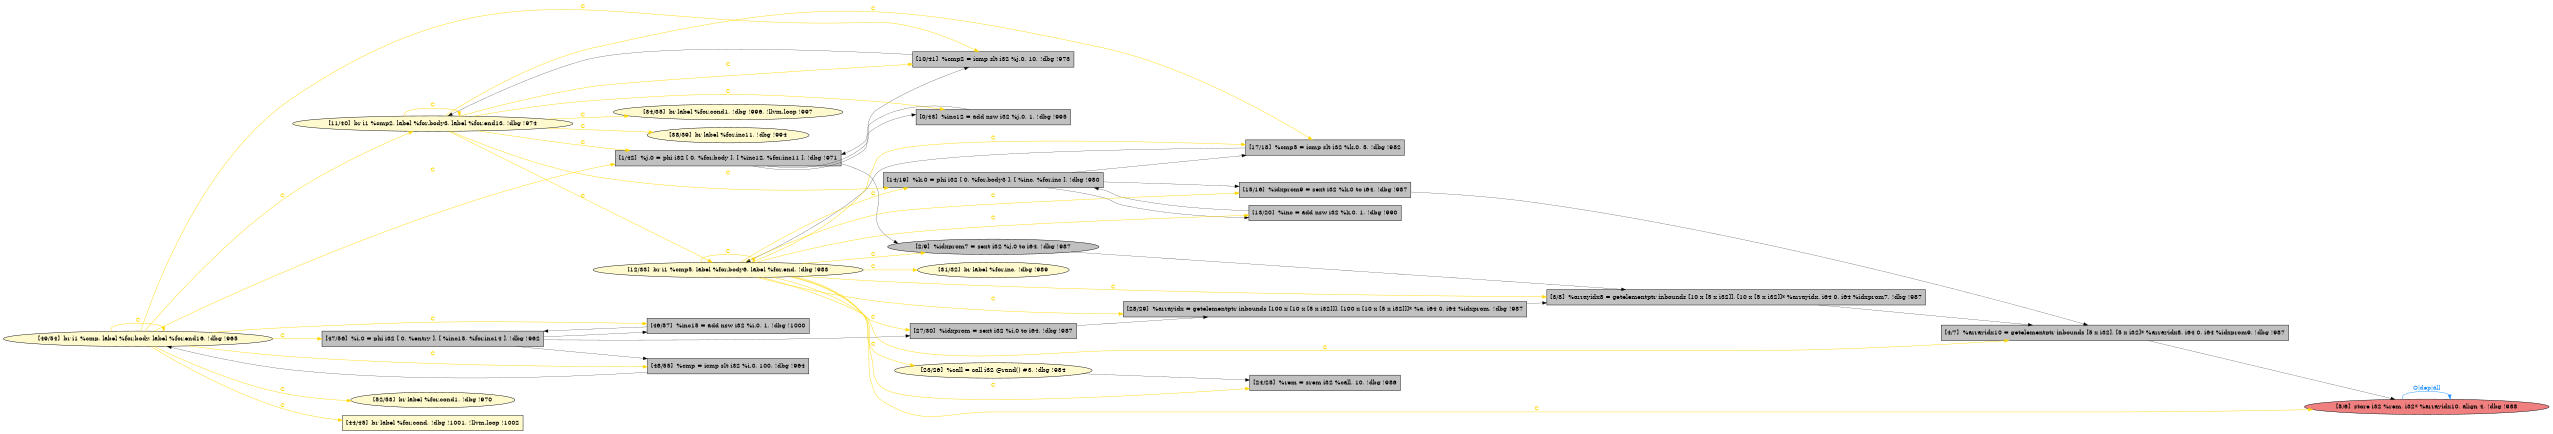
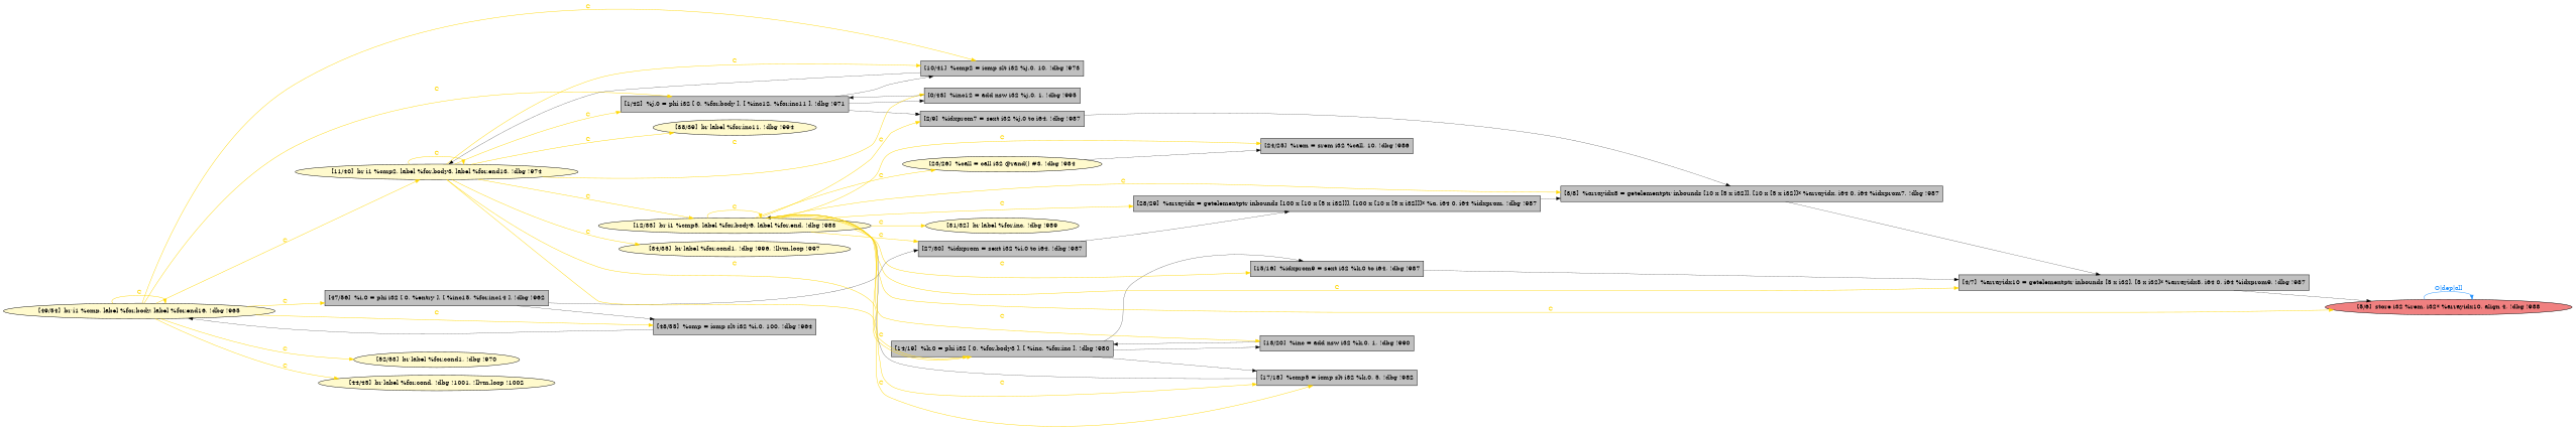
  digraph {
    rankdir=LR
    node [fillcolor=grey shape=rectangle style=filled]
    edge [color=gold fontcolor=gold penwidth=1.0 style=solid]
    n1 [label="[27/30]  %idxprom = sext i32 %i.0 to i64, !dbg !987"]
    n2 [label="[28/29]  %arrayidx = getelementptr inbounds [100 x [10 x [5 x i32]]], [100 x [10 x [5 x i32]]]* %a, i64 0, i64 %idxprom, !dbg !987"]
    n3 [label="[3/8]  %arrayidx8 = getelementptr inbounds [10 x [5 x i32]], [10 x [5 x i32]]* %arrayidx, i64 0, i64 %idxprom7, !dbg !987"]
    n4 [fillcolor=lemonchiffon label="[31/32]  br label %for.inc, !dbg !989" shape=ellipse]
    n5 [label="[48/55]  %cmp = icmp slt i32 %i.0, 100, !dbg !964"]
    n6 [fillcolor=lemonchiffon label="[49/54]  br i1 %cmp, label %for.body, label %for.end16, !dbg !965" shape=ellipse]
    n7 [fillcolor=lemonchiffon label="[52/53]  br label %for.cond1, !dbg !970" shape=ellipse]
    n8 [label="[1/42]  %j.0 = phi i32 [ 0, %for.body ], [ %inc12, %for.inc11 ], !dbg !971"]
-   n9 [fillcolor=lemonchiffon label="[44/45]  br label %for.cond, !dbg !1001, !llvm.loop !1002" shape=box]
+   n9 [fillcolor=lemonchiffon label="[44/45]  br label %for.cond, !dbg !1001, !llvm.loop !1002" shape=ellipse]
    n10 [label="[10/41]  %cmp2 = icmp slt i32 %j.0, 10, !dbg !973"]
    n11 [label="[47/56]  %i.0 = phi i32 [ 0, %entry ], [ %inc15, %for.inc14 ], !dbg !962"]
-   n12 [label="[46/57]  %inc15 = add nsw i32 %i.0, 1, !dbg !1000"]
    n13 [fillcolor=lemonchiffon label="[11/40]  br i1 %cmp2, label %for.body3, label %for.end13, !dbg !974" shape=ellipse]
    n14 [label="[14/19]  %k.0 = phi i32 [ 0, %for.body3 ], [ %inc, %for.inc ], !dbg !980"]
    n15 [label="[15/16]  %idxprom9 = sext i32 %k.0 to i64, !dbg !987"]
    n16 [label="[17/18]  %cmp5 = icmp slt i32 %k.0, 5, !dbg !982"]
    n17 [label="[13/20]  %inc = add nsw i32 %k.0, 1, !dbg !990"]
    n18 [label="[4/7]  %arrayidx10 = getelementptr inbounds [5 x i32], [5 x i32]* %arrayidx8, i64 0, i64 %idxprom9, !dbg !987"]
    n19 [fillcolor=lemonchiffon label="[12/33]  br i1 %cmp5, label %for.body6, label %for.end, !dbg !983" shape=ellipse]
    n20 [fillcolor=lemonchiffon label="[34/35]  br label %for.cond1, !dbg !996, !llvm.loop !997" shape=ellipse]
    n21 [fillcolor=lightcoral label="[5/6]  store i32 %rem, i32* %arrayidx10, align 4, !dbg !988" shape=ellipse]
    n22 [label="[24/25]  %rem = srem i32 %call, 10, !dbg !986"]
    n23 [label="[0/43]  %inc12 = add nsw i32 %j.0, 1, !dbg !995"]
-   n24 [label="[2/9]  %idxprom7 = sext i32 %j.0 to i64, !dbg !987" shape=ellipse]
+   n24 [label="[2/9]  %idxprom7 = sext i32 %j.0 to i64, !dbg !987"]
    n25 [fillcolor=lemonchiffon label="[23/26]  %call = call i32 @rand() #3, !dbg !984" shape=ellipse]
    n26 [fillcolor=lemonchiffon label="[38/39]  br label %for.inc11, !dbg !994" shape=ellipse]
    n1 -> n2 [color=black fontcolor=black penwidth=0.5]
    n2 -> n3 [color=black fontcolor=black penwidth=0.5]
    n3 -> n18 [color=black fontcolor=black penwidth=0.5]
    n5 -> n6 [color=black fontcolor=black penwidth=0.5]
    n6 -> n5 [label=C]
    n6 -> n6 [label=C]
    n6 -> n7 [label=C]
    n6 -> n8 [label=C]
    n6 -> n9 [label=C]
    n6 -> n10 [label=C]
    n6 -> n11 [label=C]
-   n6 -> n12 [label=C]
    n6 -> n13 [label=C]
    n8 -> n10 [color=black fontcolor=black penwidth=0.5]
    n8 -> n23 [color=black fontcolor=black penwidth=0.5]
    n8 -> n24 [color=black fontcolor=black penwidth=0.5]
    n10 -> n13 [color=black fontcolor=black penwidth=0.5]
    n11 -> n1 [color=black fontcolor=black penwidth=0.5]
    n11 -> n5 [color=black fontcolor=black penwidth=0.5]
-   n11 -> n12 [color=black fontcolor=black penwidth=0.5]
-   n12 -> n11 [color=black fontcolor=black penwidth=0.5]
    n13 -> n8 [label=C]
    n13 -> n10 [label=C]
    n13 -> n13 [label=C]
    n13 -> n14 [label=C]
    n13 -> n16 [label=C]
    n13 -> n19 [label=C]
    n13 -> n20 [label=C]
    n13 -> n23 [label=C]
    n13 -> n26 [label=C]
    n14 -> n15 [color=black fontcolor=black penwidth=0.5]
    n14 -> n16 [color=black fontcolor=black penwidth=0.5]
    n14 -> n17 [color=black fontcolor=black penwidth=0.5]
    n15 -> n18 [color=black fontcolor=black penwidth=0.5]
    n16 -> n19 [color=black fontcolor=black penwidth=0.5]
    n17 -> n14 [color=black fontcolor=black penwidth=0.5]
    n18 -> n21 [color=black fontcolor=black penwidth=0.5]
    n19 -> n1 [label=C]
    n19 -> n2 [label=C]
    n19 -> n3 [label=C]
    n19 -> n4 [label=C]
    n19 -> n14 [label=C]
    n19 -> n15 [label=C]
    n19 -> n16 [label=C]
    n19 -> n17 [label=C]
    n19 -> n18 [label=C]
    n19 -> n19 [label=C]
    n19 -> n21 [label=C]
    n19 -> n22 [label=C]
    n19 -> n24 [label=C]
    n19 -> n25 [label=C]
    n21 -> n21 [color=dodgerblue fontcolor=dodgerblue label="O|dep|all"]
    n23 -> n8 [color=black fontcolor=black penwidth=0.5]
    n24 -> n3 [color=black fontcolor=black penwidth=0.5]
    n25 -> n22 [color=black fontcolor=black penwidth=0.5]
  }
